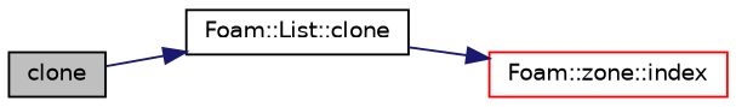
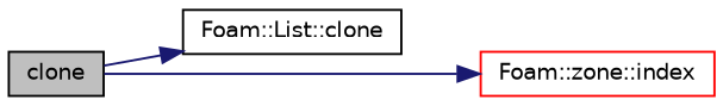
  digraph {
    fontname="DejaVu Sans"
    rankdir=LR
    node [color=black fontname="DejaVu Sans" fontsize=10 shape=record]
    edge [color=midnightblue fontname="DejaVu Sans" fontsize=10 labelfontname=Helvetica labelfontsize=10 style=solid]
    n1 [fillcolor=grey75 fontcolor=black height=0.2 label=clone style=filled width=0.4]
    n2 [height=0.2 label="Foam::List::clone" width=0.4]
    n3 [color=red height=0.2 label="Foam::zone::index" width=0.4]
    n1 -> n2
-   n2 -> n3
+   n1 -> n3
  }
